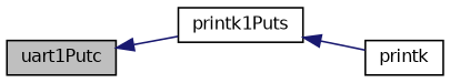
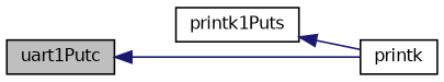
  digraph {
    rankdir=LR
    node [color=black fillcolor=white fontname=Helvetica fontsize=10 shape=record style=filled]
    edge [color=midnightblue dir=back fontname=Helvetica fontsize=10 labelfontname=Helvetica labelfontsize=10 style=solid]
    n1 [fillcolor=grey75 fontcolor=black height=0.2 label=uart1Putc width=0.4]
    n2 [height=0.2 label=printk1Puts width=0.4]
    n3 [height=0.2 label=printk width=0.4]
-   n1 -> n2
+   n1 -> n3
    n2 -> n3
  }
